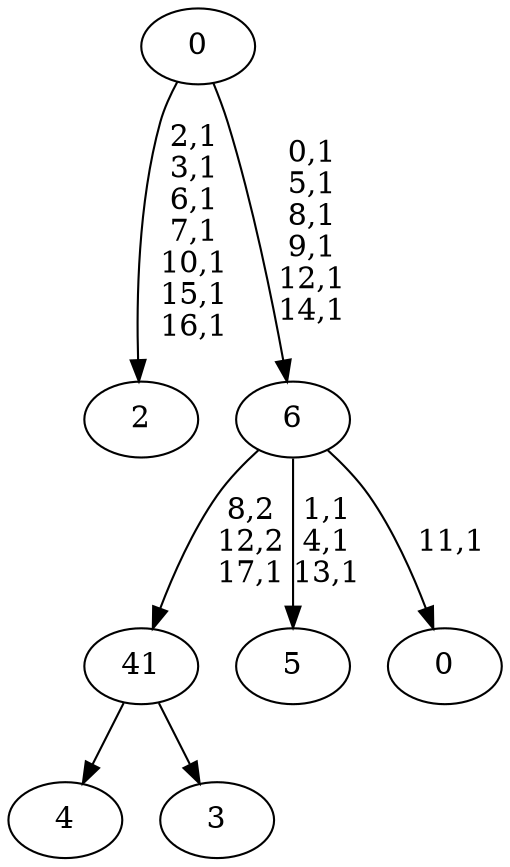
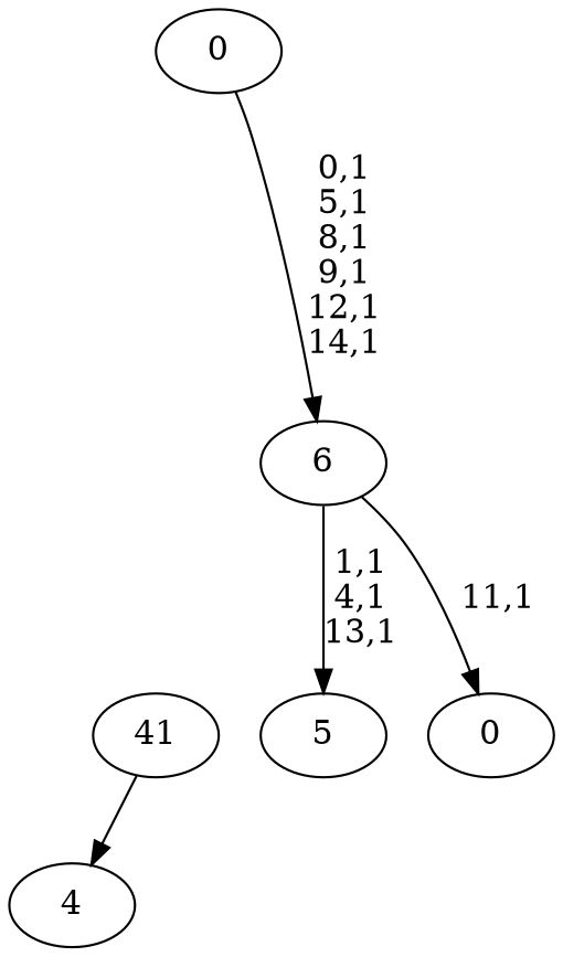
  digraph {
    n1 [label=4]
-   n2 [label=3]
    n3 [label=41]
-   n4 [label=2]
    n5 [label=5]
    n6 [label=0]
    6
    0
    n3 -> n1
-   n3 -> n2
-   6 -> n3 [label="8,2\n12,2\n17,1"]
    6 -> n5 [label="1,1\n4,1\n13,1"]
    6 -> n6 [label="11,1"]
-   0 -> n4 [label="2,1\n3,1\n6,1\n7,1\n10,1\n15,1\n16,1"]
    0 -> 6 [label="0,1\n5,1\n8,1\n9,1\n12,1\n14,1"]
  }
